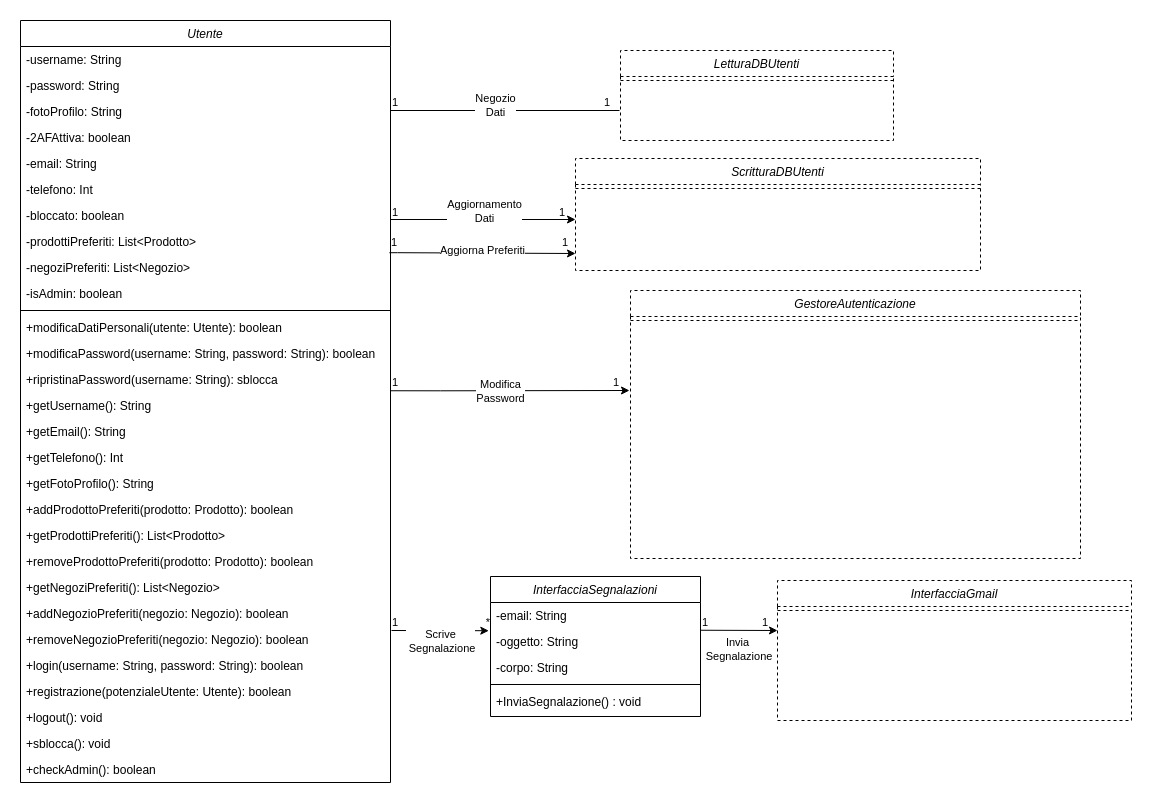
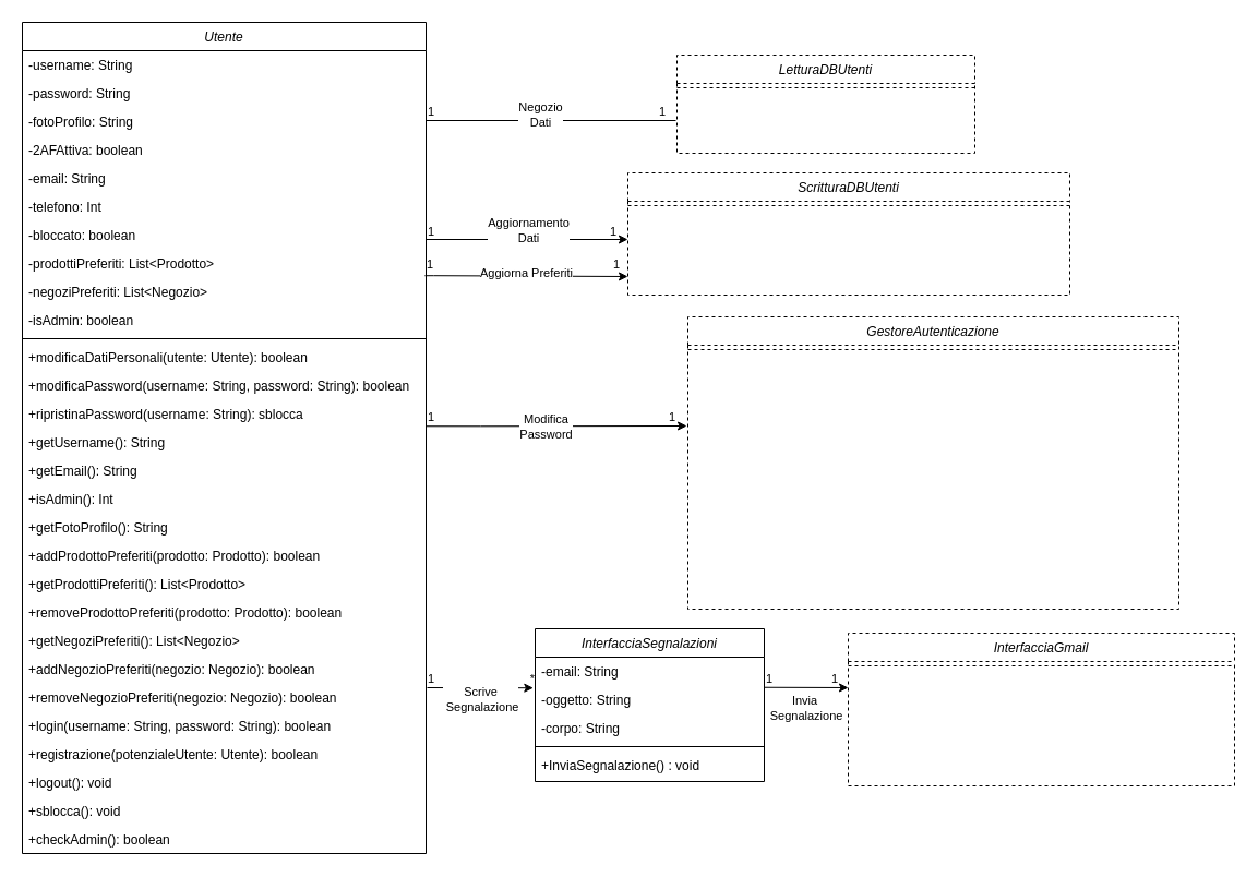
  <mxCell id="0" />
  <mxCell id="1" parent="0" />
  <mxCell id="2" style="edgeStyle=orthogonalEdgeStyle;rounded=0;orthogonalLoop=1;jettySize=auto;html=1;endArrow=none;endFill=0;exitX=1;exitY=0.5;exitDx=0;exitDy=0;" parent="1" source="29" edge="1"><mxGeometry relative="1" as="geometry"><mxPoint x="300" y="791" as="sourcePoint" /><mxPoint x="619" y="110" as="targetPoint" /><Array as="points"><mxPoint x="390" y="110" /></Array></mxGeometry></mxCell>
  <mxCell id="3" value="Utente" style="swimlane;fontStyle=2;align=center;verticalAlign=top;childLayout=stackLayout;horizontal=1;startSize=26;horizontalStack=0;resizeParent=1;resizeLast=0;collapsible=1;marginBottom=0;rounded=0;shadow=0;strokeWidth=1;" parent="1" vertex="1"><mxGeometry x="20" y="20" width="370" height="762" as="geometry"><mxRectangle x="960" y="120" width="160" height="26" as="alternateBounds" /></mxGeometry></mxCell>
  <mxCell id="4" value="-username: String" style="text;align=left;verticalAlign=top;spacingLeft=4;spacingRight=4;overflow=hidden;rotatable=0;points=[[0,0.5],[1,0.5]];portConstraint=eastwest;" parent="3" vertex="1"><mxGeometry y="26" width="370" height="26" as="geometry" /></mxCell>
  <mxCell id="5" value="-password: String" style="text;align=left;verticalAlign=top;spacingLeft=4;spacingRight=4;overflow=hidden;rotatable=0;points=[[0,0.5],[1,0.5]];portConstraint=eastwest;" parent="3" vertex="1"><mxGeometry y="52" width="370" height="26" as="geometry" /></mxCell>
  <mxCell id="6" value="-fotoProfilo: String" style="text;align=left;verticalAlign=top;spacingLeft=4;spacingRight=4;overflow=hidden;rotatable=0;points=[[0,0.5],[1,0.5]];portConstraint=eastwest;" parent="3" vertex="1"><mxGeometry y="78" width="370" height="26" as="geometry" /></mxCell>
  <mxCell id="7" value="-2AFAttiva: boolean" style="text;align=left;verticalAlign=top;spacingLeft=4;spacingRight=4;overflow=hidden;rotatable=0;points=[[0,0.5],[1,0.5]];portConstraint=eastwest;" parent="3" vertex="1"><mxGeometry y="104" width="370" height="26" as="geometry" /></mxCell>
  <mxCell id="8" value="-email: String" style="text;align=left;verticalAlign=top;spacingLeft=4;spacingRight=4;overflow=hidden;rotatable=0;points=[[0,0.5],[1,0.5]];portConstraint=eastwest;" parent="3" vertex="1"><mxGeometry y="130" width="370" height="26" as="geometry" /></mxCell>
  <mxCell id="9" value="-telefono: Int" style="text;align=left;verticalAlign=top;spacingLeft=4;spacingRight=4;overflow=hidden;rotatable=0;points=[[0,0.5],[1,0.5]];portConstraint=eastwest;" parent="3" vertex="1"><mxGeometry y="156" width="370" height="26" as="geometry" /></mxCell>
  <mxCell id="10" value="-bloccato: boolean" style="text;align=left;verticalAlign=top;spacingLeft=4;spacingRight=4;overflow=hidden;rotatable=0;points=[[0,0.5],[1,0.5]];portConstraint=eastwest;" parent="3" vertex="1"><mxGeometry y="182" width="370" height="26" as="geometry" /></mxCell>
  <mxCell id="11" value="-prodottiPreferiti: List&lt;Prodotto&gt;" style="text;align=left;verticalAlign=top;spacingLeft=4;spacingRight=4;overflow=hidden;rotatable=0;points=[[0,0.5],[1,0.5]];portConstraint=eastwest;" parent="3" vertex="1"><mxGeometry y="208" width="370" height="26" as="geometry" /></mxCell>
  <mxCell id="12" value="-negoziPreferiti: List&lt;Negozio&gt;" style="text;align=left;verticalAlign=top;spacingLeft=4;spacingRight=4;overflow=hidden;rotatable=0;points=[[0,0.5],[1,0.5]];portConstraint=eastwest;" parent="3" vertex="1"><mxGeometry y="234" width="370" height="26" as="geometry" /></mxCell>
  <mxCell id="13" value="-isAdmin: boolean" style="text;align=left;verticalAlign=top;spacingLeft=4;spacingRight=4;overflow=hidden;rotatable=0;points=[[0,0.5],[1,0.5]];portConstraint=eastwest;" vertex="1" parent="3"><mxGeometry y="260" width="370" height="26" as="geometry" /></mxCell>
  <mxCell id="14" value="" style="line;html=1;strokeWidth=1;align=left;verticalAlign=middle;spacingTop=-1;spacingLeft=3;spacingRight=3;rotatable=0;labelPosition=right;points=[];portConstraint=eastwest;" parent="3" vertex="1"><mxGeometry y="286" width="370" height="8" as="geometry" /></mxCell>
  <mxCell id="15" value="+modificaDatiPersonali(utente: Utente): boolean" style="text;align=left;verticalAlign=top;spacingLeft=4;spacingRight=4;overflow=hidden;rotatable=0;points=[[0,0.5],[1,0.5]];portConstraint=eastwest;" parent="3" vertex="1"><mxGeometry y="294" width="370" height="26" as="geometry" /></mxCell>
  <mxCell id="16" value="+modificaPassword(username: String, password: String): boolean" style="text;align=left;verticalAlign=top;spacingLeft=4;spacingRight=4;overflow=hidden;rotatable=0;points=[[0,0.5],[1,0.5]];portConstraint=eastwest;" parent="3" vertex="1"><mxGeometry y="320" width="370" height="26" as="geometry" /></mxCell>
  <mxCell id="17" value="+ripristinaPassword(username: String): sblocca" style="text;align=left;verticalAlign=top;spacingLeft=4;spacingRight=4;overflow=hidden;rotatable=0;points=[[0,0.5],[1,0.5]];portConstraint=eastwest;" parent="3" vertex="1"><mxGeometry y="346" width="370" height="26" as="geometry" /></mxCell>
  <mxCell id="18" value="+getUsername(): String" style="text;align=left;verticalAlign=top;spacingLeft=4;spacingRight=4;overflow=hidden;rotatable=0;points=[[0,0.5],[1,0.5]];portConstraint=eastwest;" parent="3" vertex="1"><mxGeometry y="372" width="370" height="26" as="geometry" /></mxCell>
  <mxCell id="19" value="+getEmail(): String" style="text;align=left;verticalAlign=top;spacingLeft=4;spacingRight=4;overflow=hidden;rotatable=0;points=[[0,0.5],[1,0.5]];portConstraint=eastwest;" parent="3" vertex="1"><mxGeometry y="398" width="370" height="26" as="geometry" /></mxCell>
- <mxCell id="20" value="+getTelefono(): Int" style="text;align=left;verticalAlign=top;spacingLeft=4;spacingRight=4;overflow=hidden;rotatable=0;points=[[0,0.5],[1,0.5]];portConstraint=eastwest;" parent="3" vertex="1"><mxGeometry y="424" width="370" height="26" as="geometry" /></mxCell>
+ <mxCell id="20" value="+isAdmin(): Int" style="text;align=left;verticalAlign=top;spacingLeft=4;spacingRight=4;overflow=hidden;rotatable=0;points=[[0,0.5],[1,0.5]];portConstraint=eastwest;" parent="3" vertex="1"><mxGeometry y="424" width="370" height="26" as="geometry" /></mxCell>
  <mxCell id="21" value="+getFotoProfilo(): String" style="text;align=left;verticalAlign=top;spacingLeft=4;spacingRight=4;overflow=hidden;rotatable=0;points=[[0,0.5],[1,0.5]];portConstraint=eastwest;" vertex="1" parent="3"><mxGeometry y="450" width="370" height="26" as="geometry" /></mxCell>
  <mxCell id="22" value="+addProdottoPreferiti(prodotto: Prodotto): boolean" style="text;align=left;verticalAlign=top;spacingLeft=4;spacingRight=4;overflow=hidden;rotatable=0;points=[[0,0.5],[1,0.5]];portConstraint=eastwest;" parent="3" vertex="1"><mxGeometry y="476" width="370" height="26" as="geometry" /></mxCell>
  <mxCell id="23" value="+getProdottiPreferiti(): List&lt;Prodotto&gt;" style="text;align=left;verticalAlign=top;spacingLeft=4;spacingRight=4;overflow=hidden;rotatable=0;points=[[0,0.5],[1,0.5]];portConstraint=eastwest;" parent="3" vertex="1"><mxGeometry y="502" width="370" height="26" as="geometry" /></mxCell>
  <mxCell id="24" value="+removeProdottoPreferiti(prodotto: Prodotto): boolean" style="text;align=left;verticalAlign=top;spacingLeft=4;spacingRight=4;overflow=hidden;rotatable=0;points=[[0,0.5],[1,0.5]];portConstraint=eastwest;" parent="3" vertex="1"><mxGeometry y="528" width="370" height="26" as="geometry" /></mxCell>
  <mxCell id="25" value="+getNegoziPreferiti(): List&lt;Negozio&gt;" style="text;align=left;verticalAlign=top;spacingLeft=4;spacingRight=4;overflow=hidden;rotatable=0;points=[[0,0.5],[1,0.5]];portConstraint=eastwest;" parent="3" vertex="1"><mxGeometry y="554" width="370" height="26" as="geometry" /></mxCell>
  <mxCell id="26" value="+addNegozioPreferiti(negozio: Negozio): boolean" style="text;align=left;verticalAlign=top;spacingLeft=4;spacingRight=4;overflow=hidden;rotatable=0;points=[[0,0.5],[1,0.5]];portConstraint=eastwest;" parent="3" vertex="1"><mxGeometry y="580" width="370" height="26" as="geometry" /></mxCell>
  <mxCell id="27" value="+removeNegozioPreferiti(negozio: Negozio): boolean" style="text;align=left;verticalAlign=top;spacingLeft=4;spacingRight=4;overflow=hidden;rotatable=0;points=[[0,0.5],[1,0.5]];portConstraint=eastwest;" parent="3" vertex="1"><mxGeometry y="606" width="370" height="26" as="geometry" /></mxCell>
  <mxCell id="28" value="+login(username: String, password: String): boolean" style="text;align=left;verticalAlign=top;spacingLeft=4;spacingRight=4;overflow=hidden;rotatable=0;points=[[0,0.5],[1,0.5]];portConstraint=eastwest;" parent="3" vertex="1"><mxGeometry y="632" width="370" height="26" as="geometry" /></mxCell>
  <mxCell id="29" value="+registrazione(potenzialeUtente: Utente): boolean " style="text;align=left;verticalAlign=top;spacingLeft=4;spacingRight=4;overflow=hidden;rotatable=0;points=[[0,0.5],[1,0.5]];portConstraint=eastwest;" parent="3" vertex="1"><mxGeometry y="658" width="370" height="26" as="geometry" /></mxCell>
  <mxCell id="30" value="+logout(): void" style="text;align=left;verticalAlign=top;spacingLeft=4;spacingRight=4;overflow=hidden;rotatable=0;points=[[0,0.5],[1,0.5]];portConstraint=eastwest;" parent="3" vertex="1"><mxGeometry y="684" width="370" height="26" as="geometry" /></mxCell>
  <mxCell id="31" value="+sblocca(): void" style="text;align=left;verticalAlign=top;spacingLeft=4;spacingRight=4;overflow=hidden;rotatable=0;points=[[0,0.5],[1,0.5]];portConstraint=eastwest;" parent="3" vertex="1"><mxGeometry y="710" width="370" height="26" as="geometry" /></mxCell>
  <mxCell id="32" value="+checkAdmin(): boolean" style="text;align=left;verticalAlign=top;spacingLeft=4;spacingRight=4;overflow=hidden;rotatable=0;points=[[0,0.5],[1,0.5]];portConstraint=eastwest;" vertex="1" parent="3"><mxGeometry y="736" width="370" height="26" as="geometry" /></mxCell>
  <mxCell id="33" value="ScritturaDBUtenti" style="swimlane;fontStyle=2;align=center;verticalAlign=top;childLayout=stackLayout;horizontal=1;startSize=26;horizontalStack=0;resizeParent=1;resizeLast=0;collapsible=1;marginBottom=0;rounded=0;shadow=0;strokeWidth=1;dashed=1;" parent="1" vertex="1"><mxGeometry x="575" y="158" width="405" height="112" as="geometry"><mxRectangle x="625" y="-1170" width="160" height="26" as="alternateBounds" /></mxGeometry></mxCell>
  <mxCell id="34" value="" style="line;html=1;strokeWidth=1;align=left;verticalAlign=middle;spacingTop=-1;spacingLeft=3;spacingRight=3;rotatable=0;labelPosition=right;points=[];portConstraint=eastwest;dashed=1;" parent="33" vertex="1"><mxGeometry y="26" width="405" height="8" as="geometry" /></mxCell>
  <mxCell id="35" value="GestoreAutenticazione" style="swimlane;fontStyle=2;align=center;verticalAlign=top;childLayout=stackLayout;horizontal=1;startSize=26;horizontalStack=0;resizeParent=1;resizeLast=0;collapsible=1;marginBottom=0;rounded=0;shadow=0;strokeWidth=1;dashed=1;" parent="1" vertex="1"><mxGeometry x="630" y="290" width="450" height="268" as="geometry"><mxRectangle x="960" y="120" width="160" height="26" as="alternateBounds" /></mxGeometry></mxCell>
  <mxCell id="36" value="" style="line;html=1;strokeWidth=1;align=left;verticalAlign=middle;spacingTop=-1;spacingLeft=3;spacingRight=3;rotatable=0;labelPosition=right;points=[];portConstraint=eastwest;dashed=1;" parent="35" vertex="1"><mxGeometry y="26" width="450" height="8" as="geometry" /></mxCell>
  <mxCell id="37" value="" style="endArrow=classic;html=1;edgeStyle=orthogonalEdgeStyle;rounded=0;entryX=0;entryY=0.5;entryDx=0;entryDy=0;" parent="1" edge="1"><mxGeometry relative="1" as="geometry"><mxPoint x="390" y="219" as="sourcePoint" /><mxPoint x="575" y="219" as="targetPoint" /><Array as="points"><mxPoint x="390" y="219" /></Array></mxGeometry></mxCell>
  <mxCell id="38" value="Aggiornamento&lt;br&gt;Dati" style="edgeLabel;resizable=0;html=1;align=center;verticalAlign=middle;" parent="37" connectable="0" vertex="1"><mxGeometry relative="1" as="geometry"><mxPoint y="-9" as="offset" /></mxGeometry></mxCell>
  <mxCell id="39" value="1" style="edgeLabel;resizable=0;html=1;align=left;verticalAlign=bottom;" parent="37" connectable="0" vertex="1"><mxGeometry x="-1" relative="1" as="geometry"><mxPoint y="1" as="offset" /></mxGeometry></mxCell>
  <mxCell id="40" value="1" style="edgeLabel;resizable=0;html=1;align=right;verticalAlign=bottom;" parent="37" connectable="0" vertex="1"><mxGeometry x="1" relative="1" as="geometry"><mxPoint x="35" y="-109" as="offset" /></mxGeometry></mxCell>
  <mxCell id="41" value="LetturaDBUtenti" style="swimlane;fontStyle=2;align=center;verticalAlign=top;childLayout=stackLayout;horizontal=1;startSize=26;horizontalStack=0;resizeParent=1;resizeLast=0;collapsible=1;marginBottom=0;rounded=0;shadow=0;strokeWidth=1;dashed=1;" parent="1" vertex="1"><mxGeometry x="620" y="50" width="273" height="90" as="geometry"><mxRectangle x="260" y="-440" width="160" height="26" as="alternateBounds" /></mxGeometry></mxCell>
  <mxCell id="42" value="" style="line;html=1;strokeWidth=1;align=left;verticalAlign=middle;spacingTop=-1;spacingLeft=3;spacingRight=3;rotatable=0;labelPosition=right;points=[];portConstraint=eastwest;dashed=1;" parent="41" vertex="1"><mxGeometry y="26" width="273" height="8" as="geometry" /></mxCell>
  <mxCell id="43" value="Negozio&lt;br&gt;Dati" style="edgeLabel;resizable=0;html=1;align=center;verticalAlign=middle;" parent="1" connectable="0" vertex="1"><mxGeometry x="500" y="690" as="geometry"><mxPoint x="-6" y="-586" as="offset" /></mxGeometry></mxCell>
  <mxCell id="44" value="1" style="edgeLabel;resizable=0;html=1;align=left;verticalAlign=bottom;" parent="1" connectable="0" vertex="1"><mxGeometry x="390" y="110" as="geometry" /></mxCell>
  <mxCell id="45" value="1" style="edgeLabel;resizable=0;html=1;align=left;verticalAlign=bottom;" parent="1" connectable="0" vertex="1"><mxGeometry x="560" y="250" as="geometry" /></mxCell>
  <mxCell id="46" value="" style="endArrow=classic;html=1;edgeStyle=orthogonalEdgeStyle;rounded=0;exitX=1;exitY=0.933;exitDx=0;exitDy=0;exitPerimeter=0;" parent="1" source="17" edge="1"><mxGeometry relative="1" as="geometry"><mxPoint x="410" y="390" as="sourcePoint" /><mxPoint x="629" y="390" as="targetPoint" /><Array as="points"><mxPoint x="440" y="390" /></Array></mxGeometry></mxCell>
  <mxCell id="47" value="Modifica&lt;br&gt;Password" style="edgeLabel;resizable=0;html=1;align=center;verticalAlign=middle;" parent="46" connectable="0" vertex="1"><mxGeometry relative="1" as="geometry"><mxPoint x="-10" as="offset" /></mxGeometry></mxCell>
  <mxCell id="48" value="1" style="edgeLabel;resizable=0;html=1;align=left;verticalAlign=bottom;" parent="46" connectable="0" vertex="1"><mxGeometry x="-1" relative="1" as="geometry"><mxPoint as="offset" /></mxGeometry></mxCell>
  <mxCell id="49" value="1" style="edgeLabel;resizable=0;html=1;align=right;verticalAlign=bottom;" parent="46" connectable="0" vertex="1"><mxGeometry x="1" relative="1" as="geometry"><mxPoint x="-10" as="offset" /></mxGeometry></mxCell>
  <mxCell id="50" value="InterfacciaSegnalazioni" style="swimlane;fontStyle=2;align=center;verticalAlign=top;childLayout=stackLayout;horizontal=1;startSize=26;horizontalStack=0;resizeParent=1;resizeLast=0;collapsible=1;marginBottom=0;rounded=0;shadow=0;strokeWidth=1;" parent="1" vertex="1"><mxGeometry x="490" y="576" width="210" height="140" as="geometry"><mxRectangle x="960" y="120" width="160" height="26" as="alternateBounds" /></mxGeometry></mxCell>
  <mxCell id="51" value="-email: String" style="text;align=left;verticalAlign=top;spacingLeft=4;spacingRight=4;overflow=hidden;rotatable=0;points=[[0,0.5],[1,0.5]];portConstraint=eastwest;" parent="50" vertex="1"><mxGeometry y="26" width="210" height="26" as="geometry" /></mxCell>
  <mxCell id="52" value="-oggetto: String" style="text;align=left;verticalAlign=top;spacingLeft=4;spacingRight=4;overflow=hidden;rotatable=0;points=[[0,0.5],[1,0.5]];portConstraint=eastwest;" parent="50" vertex="1"><mxGeometry y="52" width="210" height="26" as="geometry" /></mxCell>
  <mxCell id="53" value="-corpo: String" style="text;align=left;verticalAlign=top;spacingLeft=4;spacingRight=4;overflow=hidden;rotatable=0;points=[[0,0.5],[1,0.5]];portConstraint=eastwest;" parent="50" vertex="1"><mxGeometry y="78" width="210" height="26" as="geometry" /></mxCell>
  <mxCell id="54" value="" style="line;html=1;strokeWidth=1;align=left;verticalAlign=middle;spacingTop=-1;spacingLeft=3;spacingRight=3;rotatable=0;labelPosition=right;points=[];portConstraint=eastwest;" parent="50" vertex="1"><mxGeometry y="104" width="210" height="8" as="geometry" /></mxCell>
  <mxCell id="55" value="+InviaSegnalazione() : void" style="text;align=left;verticalAlign=top;spacingLeft=4;spacingRight=4;overflow=hidden;rotatable=0;points=[[0,0.5],[1,0.5]];portConstraint=eastwest;" parent="50" vertex="1"><mxGeometry y="112" width="210" height="26" as="geometry" /></mxCell>
  <mxCell id="56" value="" style="endArrow=classic;html=1;entryX=-0.008;entryY=0.085;entryDx=0;entryDy=0;entryPerimeter=0;" parent="1" target="52" edge="1"><mxGeometry relative="1" as="geometry"><mxPoint x="391" y="630" as="sourcePoint" /><mxPoint x="530" y="560" as="targetPoint" /></mxGeometry></mxCell>
  <mxCell id="57" value="Scrive&lt;br&gt;&amp;nbsp;Segnalazione" style="edgeLabel;resizable=0;html=1;align=center;verticalAlign=middle;" parent="56" connectable="0" vertex="1"><mxGeometry relative="1" as="geometry"><mxPoint y="10" as="offset" /></mxGeometry></mxCell>
  <mxCell id="58" value="1" style="edgeLabel;resizable=0;html=1;align=left;verticalAlign=bottom;" parent="56" connectable="0" vertex="1"><mxGeometry x="-1" relative="1" as="geometry"><mxPoint x="-1" as="offset" /></mxGeometry></mxCell>
  <mxCell id="59" value="*" style="edgeLabel;resizable=0;html=1;align=right;verticalAlign=bottom;" parent="56" connectable="0" vertex="1"><mxGeometry x="1" relative="1" as="geometry"><mxPoint x="2" as="offset" /></mxGeometry></mxCell>
  <mxCell id="60" value="InterfacciaGmail" style="swimlane;fontStyle=2;align=center;verticalAlign=top;childLayout=stackLayout;horizontal=1;startSize=26;horizontalStack=0;resizeParent=1;resizeLast=0;collapsible=1;marginBottom=0;rounded=0;shadow=0;strokeWidth=1;dashed=1;" parent="1" vertex="1"><mxGeometry x="777" y="580" width="354" height="140" as="geometry"><mxRectangle x="960" y="120" width="160" height="26" as="alternateBounds" /></mxGeometry></mxCell>
  <mxCell id="61" value="" style="line;html=1;strokeWidth=1;align=left;verticalAlign=middle;spacingTop=-1;spacingLeft=3;spacingRight=3;rotatable=0;labelPosition=right;points=[];portConstraint=eastwest;dashed=1;" parent="60" vertex="1"><mxGeometry y="26" width="354" height="8" as="geometry" /></mxCell>
  <mxCell id="62" value="" style="endArrow=classic;html=1;exitX=1.001;exitY=0.067;exitDx=0;exitDy=0;exitPerimeter=0;" parent="1" source="52" edge="1"><mxGeometry relative="1" as="geometry"><mxPoint x="707.21" y="640.038" as="sourcePoint" /><mxPoint x="777" y="630" as="targetPoint" /></mxGeometry></mxCell>
  <mxCell id="63" value="Invia&lt;br&gt;&amp;nbsp;Segnalazione" style="edgeLabel;resizable=0;html=1;align=center;verticalAlign=middle;" parent="62" connectable="0" vertex="1"><mxGeometry relative="1" as="geometry"><mxPoint x="-2" y="19" as="offset" /></mxGeometry></mxCell>
  <mxCell id="64" value="1" style="edgeLabel;resizable=0;html=1;align=left;verticalAlign=bottom;" parent="62" connectable="0" vertex="1"><mxGeometry x="-1" relative="1" as="geometry"><mxPoint as="offset" /></mxGeometry></mxCell>
  <mxCell id="65" value="1" style="edgeLabel;resizable=0;html=1;align=right;verticalAlign=bottom;" parent="62" connectable="0" vertex="1"><mxGeometry x="1" relative="1" as="geometry"><mxPoint x="-9" as="offset" /></mxGeometry></mxCell>
  <mxCell id="66" value="" style="endArrow=classic;html=1;edgeStyle=orthogonalEdgeStyle;rounded=0;exitX=0.997;exitY=0.932;exitDx=0;exitDy=0;exitPerimeter=0;" parent="1" source="11" edge="1"><mxGeometry relative="1" as="geometry"><mxPoint x="390" y="253" as="sourcePoint" /><mxPoint x="575" y="253" as="targetPoint" /><Array as="points"><mxPoint x="397" y="252" /></Array></mxGeometry></mxCell>
  <mxCell id="67" value="Aggiorna Preferiti" style="edgeLabel;resizable=0;html=1;align=center;verticalAlign=middle;" parent="66" connectable="0" vertex="1"><mxGeometry relative="1" as="geometry"><mxPoint y="-3" as="offset" /></mxGeometry></mxCell>
  <mxCell id="68" value="1" style="edgeLabel;resizable=0;html=1;align=left;verticalAlign=bottom;" parent="66" connectable="0" vertex="1"><mxGeometry x="-1" relative="1" as="geometry"><mxPoint y="-2" as="offset" /></mxGeometry></mxCell>
  <mxCell id="69" value="1" style="edgeLabel;resizable=0;html=1;align=right;verticalAlign=bottom;" parent="66" connectable="0" vertex="1"><mxGeometry x="1" relative="1" as="geometry"><mxPoint x="-10" y="-33" as="offset" /></mxGeometry></mxCell>
